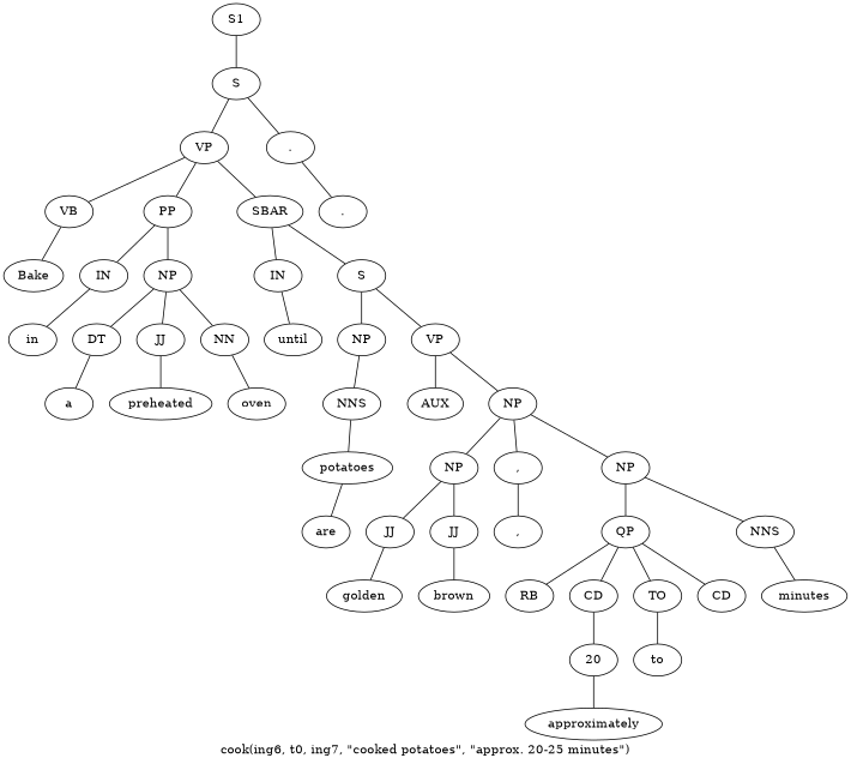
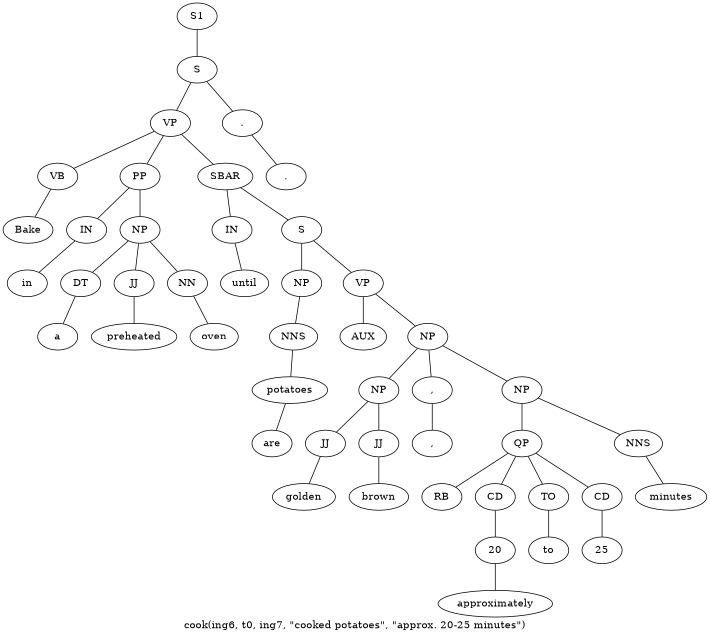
  graph {
    label="cook(ing6, t0, ing7, \"cooked potatoes\", \"approx. 20-25 minutes\")"
    n1 [label=S1]
    n2 [label=S]
    n3 [label=VP]
    n4 [label="."]
    n5 [label=VB]
    n6 [label=PP]
    n7 [label=SBAR]
    n8 [label="."]
    n9 [label=Bake]
    n10 [label=IN]
    n11 [label=NP]
    n12 [label=IN]
    n13 [label=S]
    n14 [label=in]
    n15 [label=DT]
    n16 [label=JJ]
    n17 [label=NN]
    n18 [label=a]
    n19 [label=preheated]
    n20 [label=oven]
    n21 [label=until]
    n22 [label=NP]
    n23 [label=VP]
    n24 [label=NNS]
    n25 [label=AUX]
    n26 [label=NP]
    n27 [label=potatoes]
    n28 [label=are]
    n29 [label=NP]
    n30 [label=","]
    n31 [label=NP]
    n32 [label=JJ]
    n33 [label=JJ]
    n34 [label=","]
    n35 [label=QP]
    n36 [label=NNS]
    n37 [label=golden]
    n38 [label=brown]
    n39 [label=RB]
    n40 [label=CD]
    n41 [label=TO]
    n42 [label=CD]
    n43 [label=minutes]
    n44 [label=20]
    n45 [label=to]
+   n46 [label=25]
    n47 [label=approximately]
    n1 -- n2
    n2 -- n3
    n2 -- n4
    n3 -- n5
    n3 -- n6
    n3 -- n7
    n4 -- n8
    n5 -- n9
    n6 -- n10
    n6 -- n11
    n7 -- n12
    n7 -- n13
    n10 -- n14
    n11 -- n15
    n11 -- n16
    n11 -- n17
    n12 -- n21
    n13 -- n22
    n13 -- n23
    n15 -- n18
    n16 -- n19
    n17 -- n20
    n22 -- n24
    n23 -- n25
    n23 -- n26
    n24 -- n27
    n26 -- n29
    n26 -- n30
    n26 -- n31
    n27 -- n28
    n29 -- n32
    n29 -- n33
    n30 -- n34
    n31 -- n35
    n31 -- n36
    n32 -- n37
    n33 -- n38
    n35 -- n39
    n35 -- n40
    n35 -- n41
    n35 -- n42
    n36 -- n43
    n40 -- n44
    n41 -- n45
+   n42 -- n46
    n44 -- n47
  }
